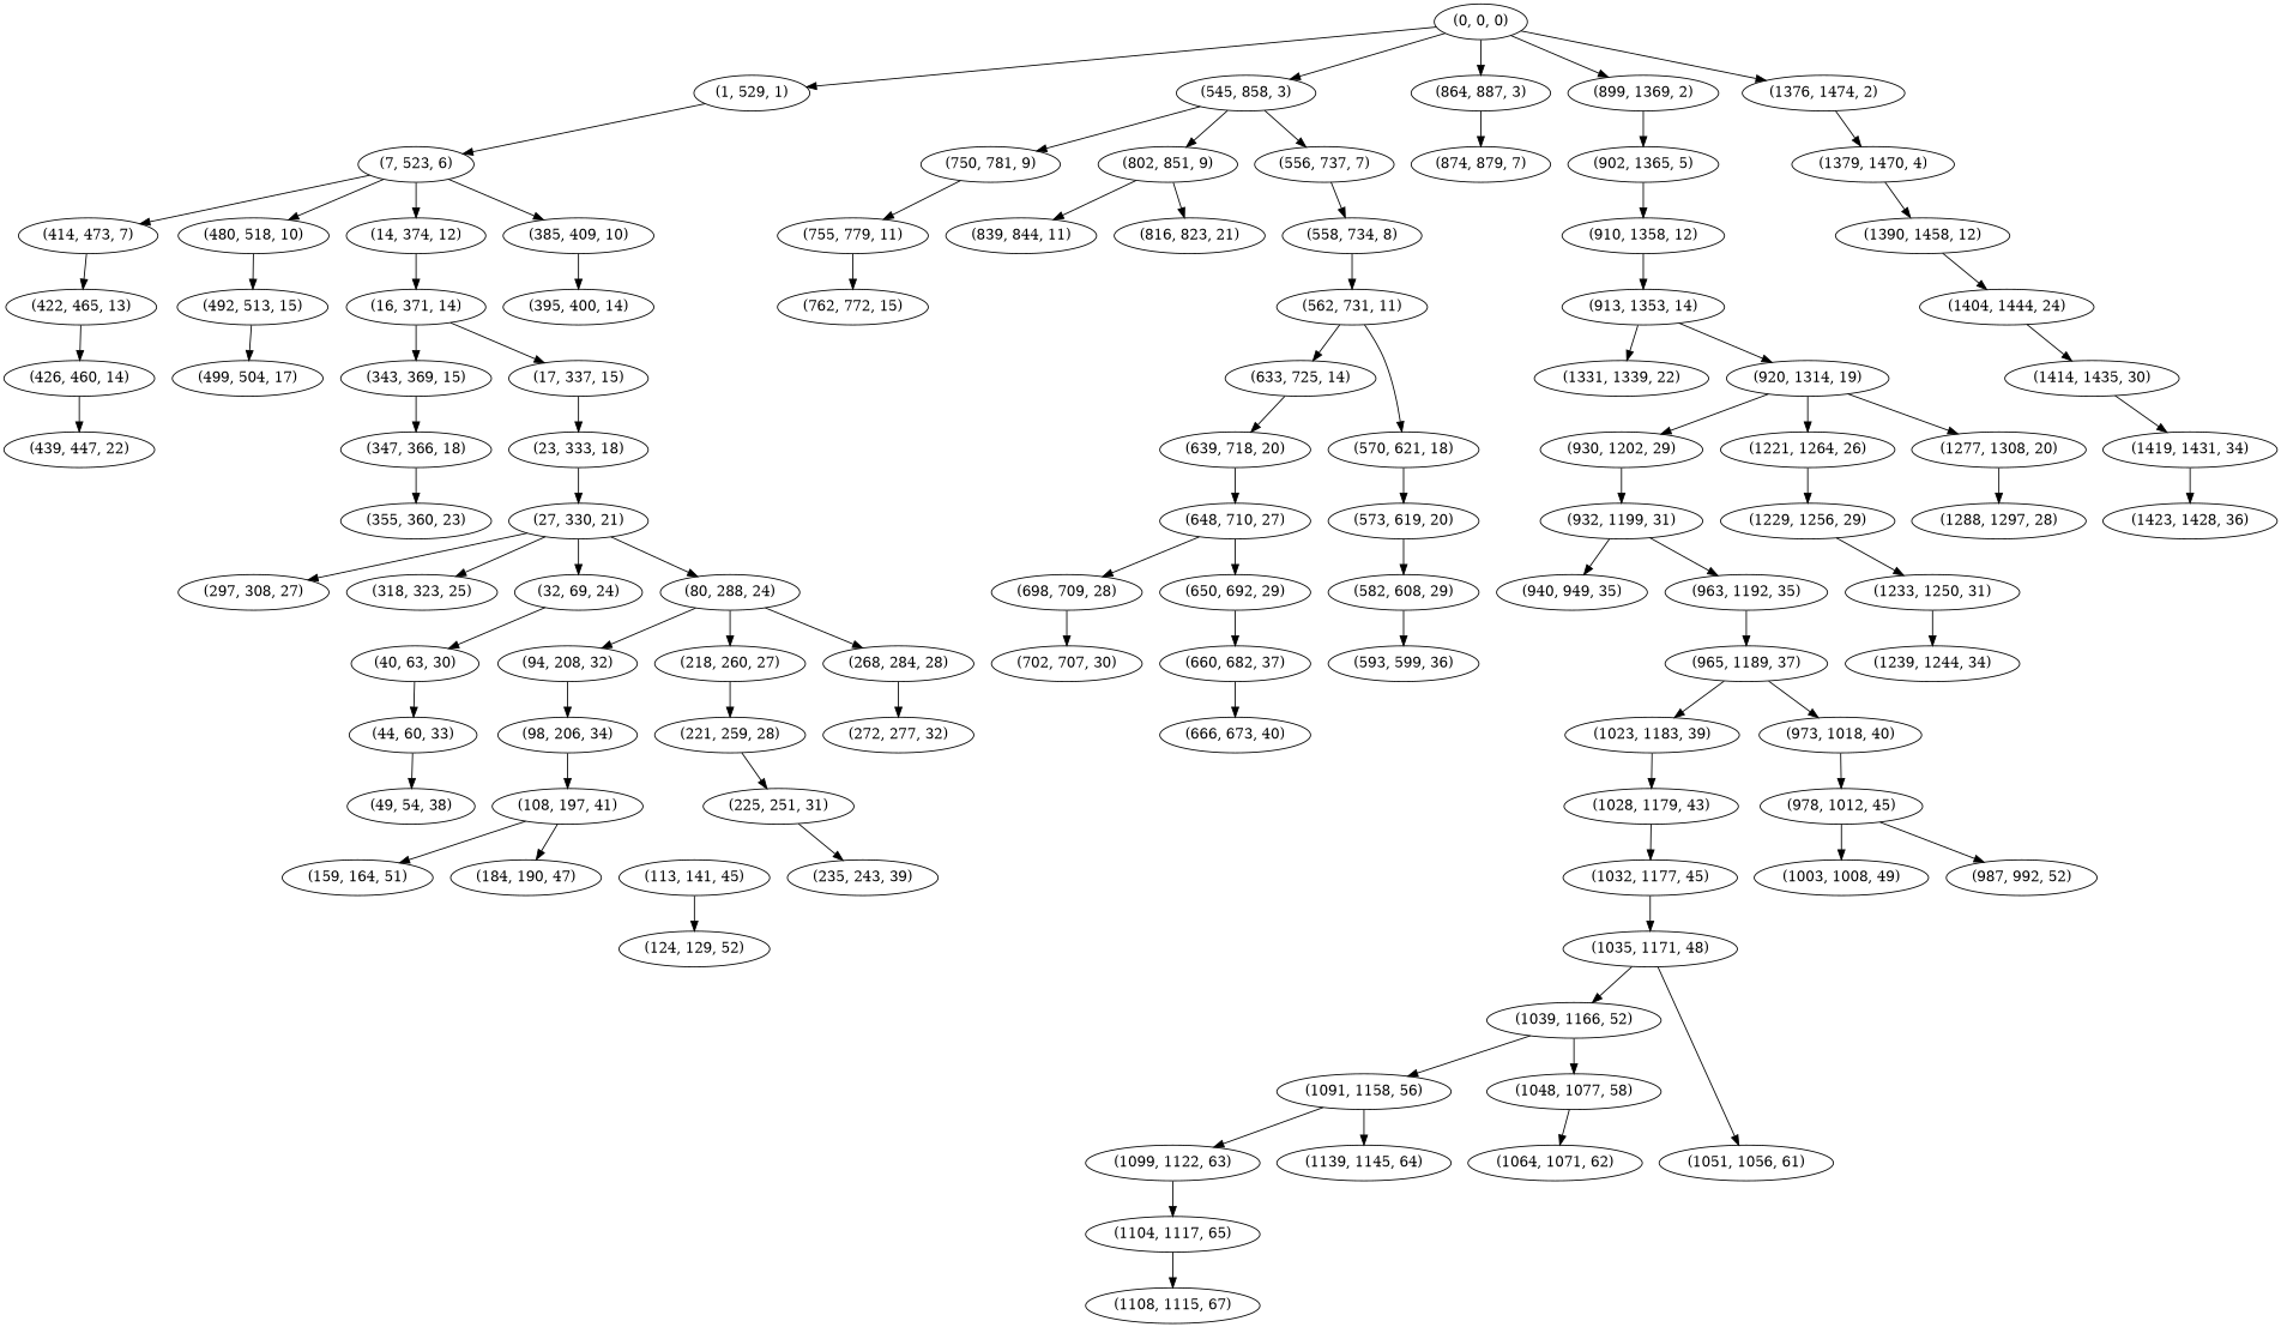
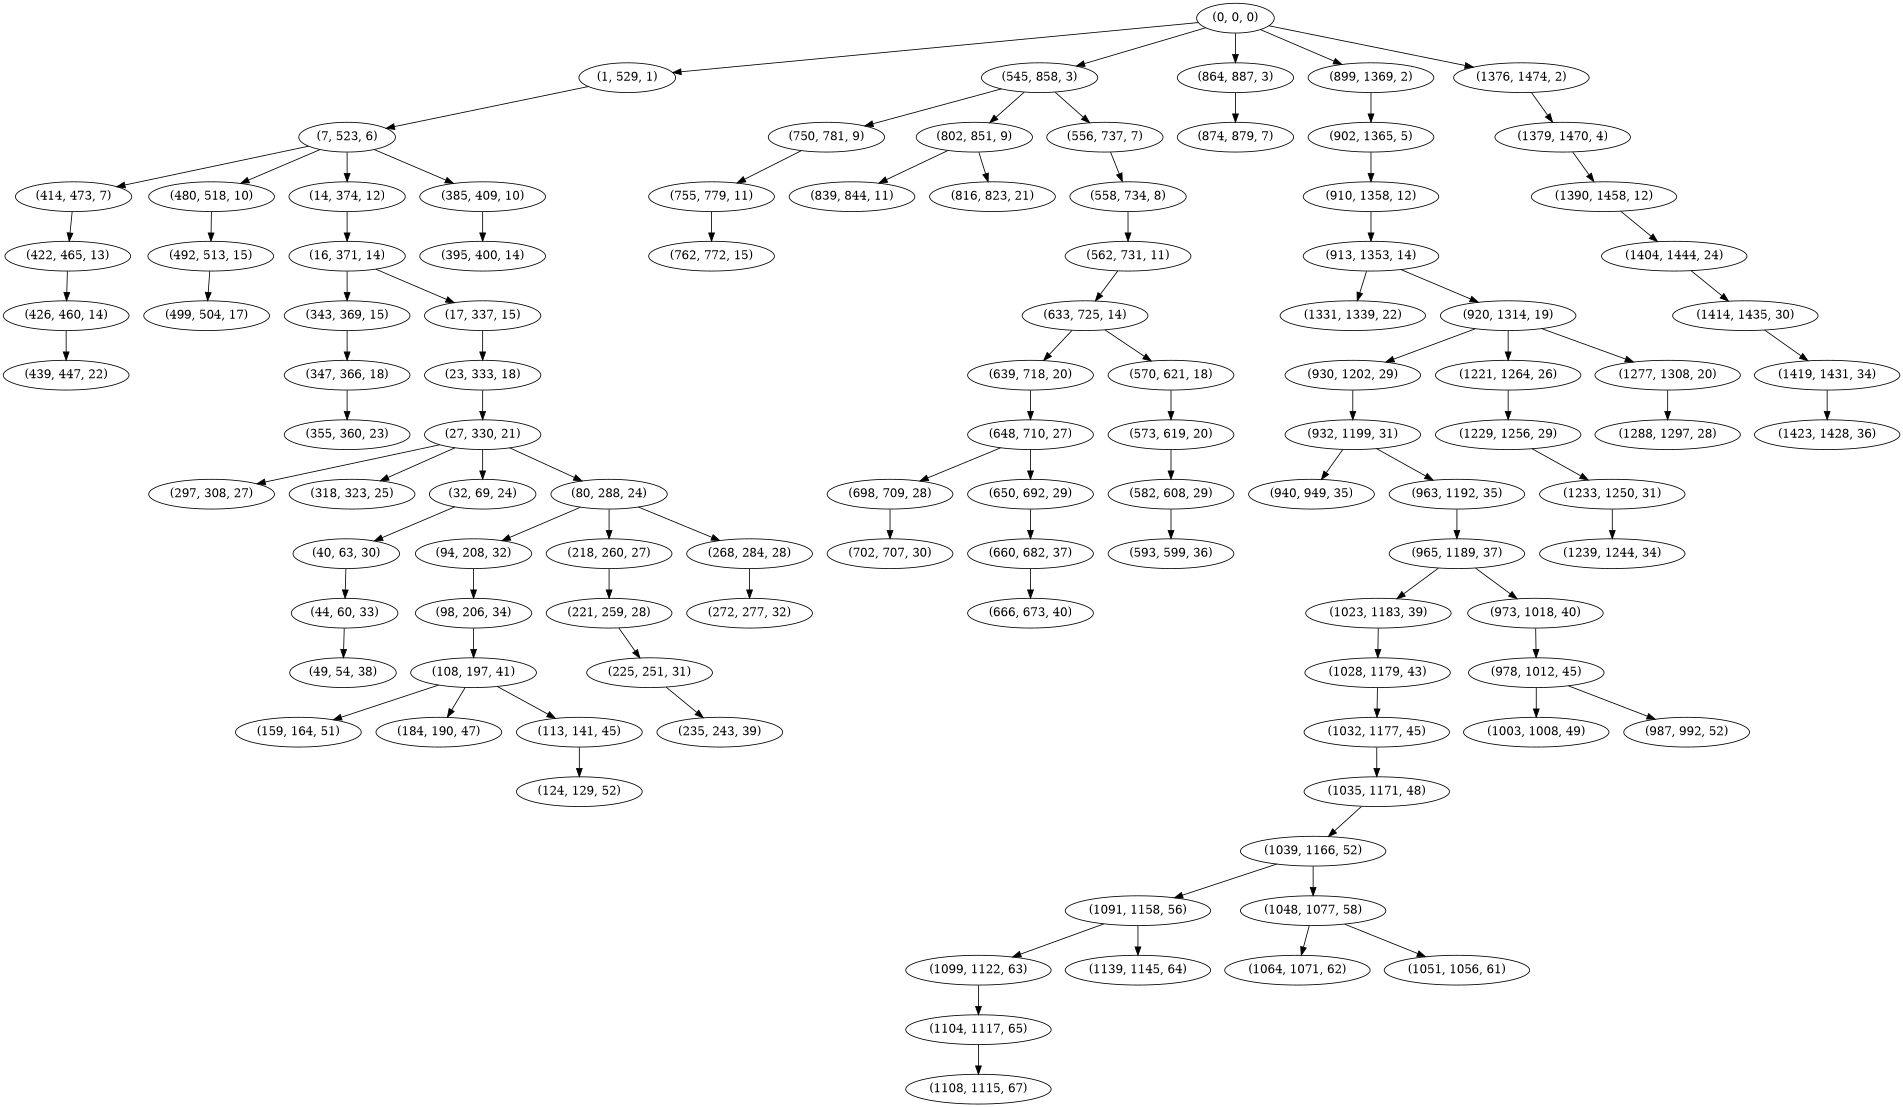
  digraph {
    "(0, 0, 0)"
    "(1, 529, 1)"
    "(545, 858, 3)"
    "(864, 887, 3)"
    "(899, 1369, 2)"
    "(1376, 1474, 2)"
    "(7, 523, 6)"
    "(556, 737, 7)"
    "(750, 781, 9)"
    "(802, 851, 9)"
    "(874, 879, 7)"
    "(902, 1365, 5)"
    "(1379, 1470, 4)"
    "(14, 374, 12)"
    "(385, 409, 10)"
    "(414, 473, 7)"
    "(480, 518, 10)"
    "(16, 371, 14)"
    "(395, 400, 14)"
    "(422, 465, 13)"
    "(492, 513, 15)"
    "(17, 337, 15)"
    "(343, 369, 15)"
    "(23, 333, 18)"
    "(347, 366, 18)"
    "(27, 330, 21)"
    "(32, 69, 24)"
    "(80, 288, 24)"
    "(297, 308, 27)"
    "(318, 323, 25)"
    "(40, 63, 30)"
    "(94, 208, 32)"
    "(218, 260, 27)"
    "(268, 284, 28)"
    "(44, 60, 33)"
    "(49, 54, 38)"
    "(98, 206, 34)"
    "(221, 259, 28)"
    "(272, 277, 32)"
    "(108, 197, 41)"
    "(113, 141, 45)"
    "(159, 164, 51)"
    "(184, 190, 47)"
    "(124, 129, 52)"
    "(225, 251, 31)"
    "(235, 243, 39)"
    "(355, 360, 23)"
    "(426, 460, 14)"
    "(439, 447, 22)"
    "(499, 504, 17)"
    "(558, 734, 8)"
    "(755, 779, 11)"
    "(816, 823, 21)"
    "(839, 844, 11)"
    "(562, 731, 11)"
    "(570, 621, 18)"
    "(633, 725, 14)"
    "(573, 619, 20)"
    "(639, 718, 20)"
    "(582, 608, 29)"
    "(593, 599, 36)"
    "(648, 710, 27)"
    "(650, 692, 29)"
    "(698, 709, 28)"
    "(660, 682, 37)"
    "(702, 707, 30)"
    "(666, 673, 40)"
    "(762, 772, 15)"
    "(910, 1358, 12)"
    "(913, 1353, 14)"
    "(920, 1314, 19)"
    "(1331, 1339, 22)"
    "(930, 1202, 29)"
    "(1221, 1264, 26)"
    "(1277, 1308, 20)"
    "(932, 1199, 31)"
    "(1229, 1256, 29)"
    "(1288, 1297, 28)"
    "(940, 949, 35)"
    "(963, 1192, 35)"
    "(965, 1189, 37)"
    "(973, 1018, 40)"
    "(1023, 1183, 39)"
    "(978, 1012, 45)"
    "(1028, 1179, 43)"
    "(987, 992, 52)"
    "(1003, 1008, 49)"
    "(1032, 1177, 45)"
    "(1035, 1171, 48)"
    "(1039, 1166, 52)"
    "(1048, 1077, 58)"
    "(1091, 1158, 56)"
    "(1051, 1056, 61)"
    "(1064, 1071, 62)"
    n95 [label="(1099, 1122, 63)"]
    "(1139, 1145, 64)"
    "(1104, 1117, 65)"
    "(1108, 1115, 67)"
    "(1233, 1250, 31)"
    "(1239, 1244, 34)"
    "(1390, 1458, 12)"
    "(1404, 1444, 24)"
    "(1414, 1435, 30)"
    "(1419, 1431, 34)"
    "(1423, 1428, 36)"
    "(0, 0, 0)" -> "(1, 529, 1)"
    "(0, 0, 0)" -> "(545, 858, 3)"
    "(0, 0, 0)" -> "(864, 887, 3)"
    "(0, 0, 0)" -> "(899, 1369, 2)"
    "(0, 0, 0)" -> "(1376, 1474, 2)"
    "(1, 529, 1)" -> "(7, 523, 6)"
    "(545, 858, 3)" -> "(556, 737, 7)"
    "(545, 858, 3)" -> "(750, 781, 9)"
    "(545, 858, 3)" -> "(802, 851, 9)"
    "(864, 887, 3)" -> "(874, 879, 7)"
    "(899, 1369, 2)" -> "(902, 1365, 5)"
    "(1376, 1474, 2)" -> "(1379, 1470, 4)"
    "(7, 523, 6)" -> "(14, 374, 12)"
    "(7, 523, 6)" -> "(385, 409, 10)"
    "(7, 523, 6)" -> "(414, 473, 7)"
    "(7, 523, 6)" -> "(480, 518, 10)"
    "(556, 737, 7)" -> "(558, 734, 8)"
    "(750, 781, 9)" -> "(755, 779, 11)"
    "(802, 851, 9)" -> "(816, 823, 21)"
    "(802, 851, 9)" -> "(839, 844, 11)"
    "(902, 1365, 5)" -> "(910, 1358, 12)"
    "(1379, 1470, 4)" -> "(1390, 1458, 12)"
    "(14, 374, 12)" -> "(16, 371, 14)"
    "(385, 409, 10)" -> "(395, 400, 14)"
    "(414, 473, 7)" -> "(422, 465, 13)"
    "(480, 518, 10)" -> "(492, 513, 15)"
    "(16, 371, 14)" -> "(17, 337, 15)"
    "(16, 371, 14)" -> "(343, 369, 15)"
    "(422, 465, 13)" -> "(426, 460, 14)"
    "(492, 513, 15)" -> "(499, 504, 17)"
    "(17, 337, 15)" -> "(23, 333, 18)"
    "(343, 369, 15)" -> "(347, 366, 18)"
    "(23, 333, 18)" -> "(27, 330, 21)"
    "(347, 366, 18)" -> "(355, 360, 23)"
    "(27, 330, 21)" -> "(32, 69, 24)"
    "(27, 330, 21)" -> "(80, 288, 24)"
    "(27, 330, 21)" -> "(297, 308, 27)"
    "(27, 330, 21)" -> "(318, 323, 25)"
    "(32, 69, 24)" -> "(40, 63, 30)"
    "(80, 288, 24)" -> "(94, 208, 32)"
    "(80, 288, 24)" -> "(218, 260, 27)"
    "(80, 288, 24)" -> "(268, 284, 28)"
    "(40, 63, 30)" -> "(44, 60, 33)"
    "(94, 208, 32)" -> "(98, 206, 34)"
    "(218, 260, 27)" -> "(221, 259, 28)"
    "(268, 284, 28)" -> "(272, 277, 32)"
    "(44, 60, 33)" -> "(49, 54, 38)"
    "(98, 206, 34)" -> "(108, 197, 41)"
    "(221, 259, 28)" -> "(225, 251, 31)"
+   "(108, 197, 41)" -> "(113, 141, 45)"
    "(108, 197, 41)" -> "(159, 164, 51)"
    "(108, 197, 41)" -> "(184, 190, 47)"
    "(113, 141, 45)" -> "(124, 129, 52)"
    "(225, 251, 31)" -> "(235, 243, 39)"
    "(426, 460, 14)" -> "(439, 447, 22)"
    "(558, 734, 8)" -> "(562, 731, 11)"
    "(755, 779, 11)" -> "(762, 772, 15)"
-   "(562, 731, 11)" -> "(570, 621, 18)"
+   "(633, 725, 14)" -> "(570, 621, 18)"
    "(562, 731, 11)" -> "(633, 725, 14)"
    "(570, 621, 18)" -> "(573, 619, 20)"
    "(633, 725, 14)" -> "(639, 718, 20)"
    "(573, 619, 20)" -> "(582, 608, 29)"
    "(639, 718, 20)" -> "(648, 710, 27)"
    "(582, 608, 29)" -> "(593, 599, 36)"
    "(648, 710, 27)" -> "(650, 692, 29)"
    "(648, 710, 27)" -> "(698, 709, 28)"
    "(650, 692, 29)" -> "(660, 682, 37)"
    "(698, 709, 28)" -> "(702, 707, 30)"
    "(660, 682, 37)" -> "(666, 673, 40)"
    "(910, 1358, 12)" -> "(913, 1353, 14)"
    "(913, 1353, 14)" -> "(920, 1314, 19)"
    "(913, 1353, 14)" -> "(1331, 1339, 22)"
    "(920, 1314, 19)" -> "(930, 1202, 29)"
    "(920, 1314, 19)" -> "(1221, 1264, 26)"
    "(920, 1314, 19)" -> "(1277, 1308, 20)"
    "(930, 1202, 29)" -> "(932, 1199, 31)"
    "(1221, 1264, 26)" -> "(1229, 1256, 29)"
    "(1277, 1308, 20)" -> "(1288, 1297, 28)"
    "(932, 1199, 31)" -> "(940, 949, 35)"
    "(932, 1199, 31)" -> "(963, 1192, 35)"
    "(1229, 1256, 29)" -> "(1233, 1250, 31)"
    "(963, 1192, 35)" -> "(965, 1189, 37)"
    "(965, 1189, 37)" -> "(973, 1018, 40)"
    "(965, 1189, 37)" -> "(1023, 1183, 39)"
    "(973, 1018, 40)" -> "(978, 1012, 45)"
    "(1023, 1183, 39)" -> "(1028, 1179, 43)"
    "(978, 1012, 45)" -> "(987, 992, 52)"
    "(978, 1012, 45)" -> "(1003, 1008, 49)"
    "(1028, 1179, 43)" -> "(1032, 1177, 45)"
    "(1032, 1177, 45)" -> "(1035, 1171, 48)"
    "(1035, 1171, 48)" -> "(1039, 1166, 52)"
    "(1039, 1166, 52)" -> "(1048, 1077, 58)"
    "(1039, 1166, 52)" -> "(1091, 1158, 56)"
-   "(1035, 1171, 48)" -> "(1051, 1056, 61)"
+   "(1048, 1077, 58)" -> "(1051, 1056, 61)"
    "(1048, 1077, 58)" -> "(1064, 1071, 62)"
    "(1091, 1158, 56)" -> n95
    "(1091, 1158, 56)" -> "(1139, 1145, 64)"
    n95 -> "(1104, 1117, 65)"
    "(1104, 1117, 65)" -> "(1108, 1115, 67)"
    "(1233, 1250, 31)" -> "(1239, 1244, 34)"
    "(1390, 1458, 12)" -> "(1404, 1444, 24)"
    "(1404, 1444, 24)" -> "(1414, 1435, 30)"
    "(1414, 1435, 30)" -> "(1419, 1431, 34)"
    "(1419, 1431, 34)" -> "(1423, 1428, 36)"
  }
